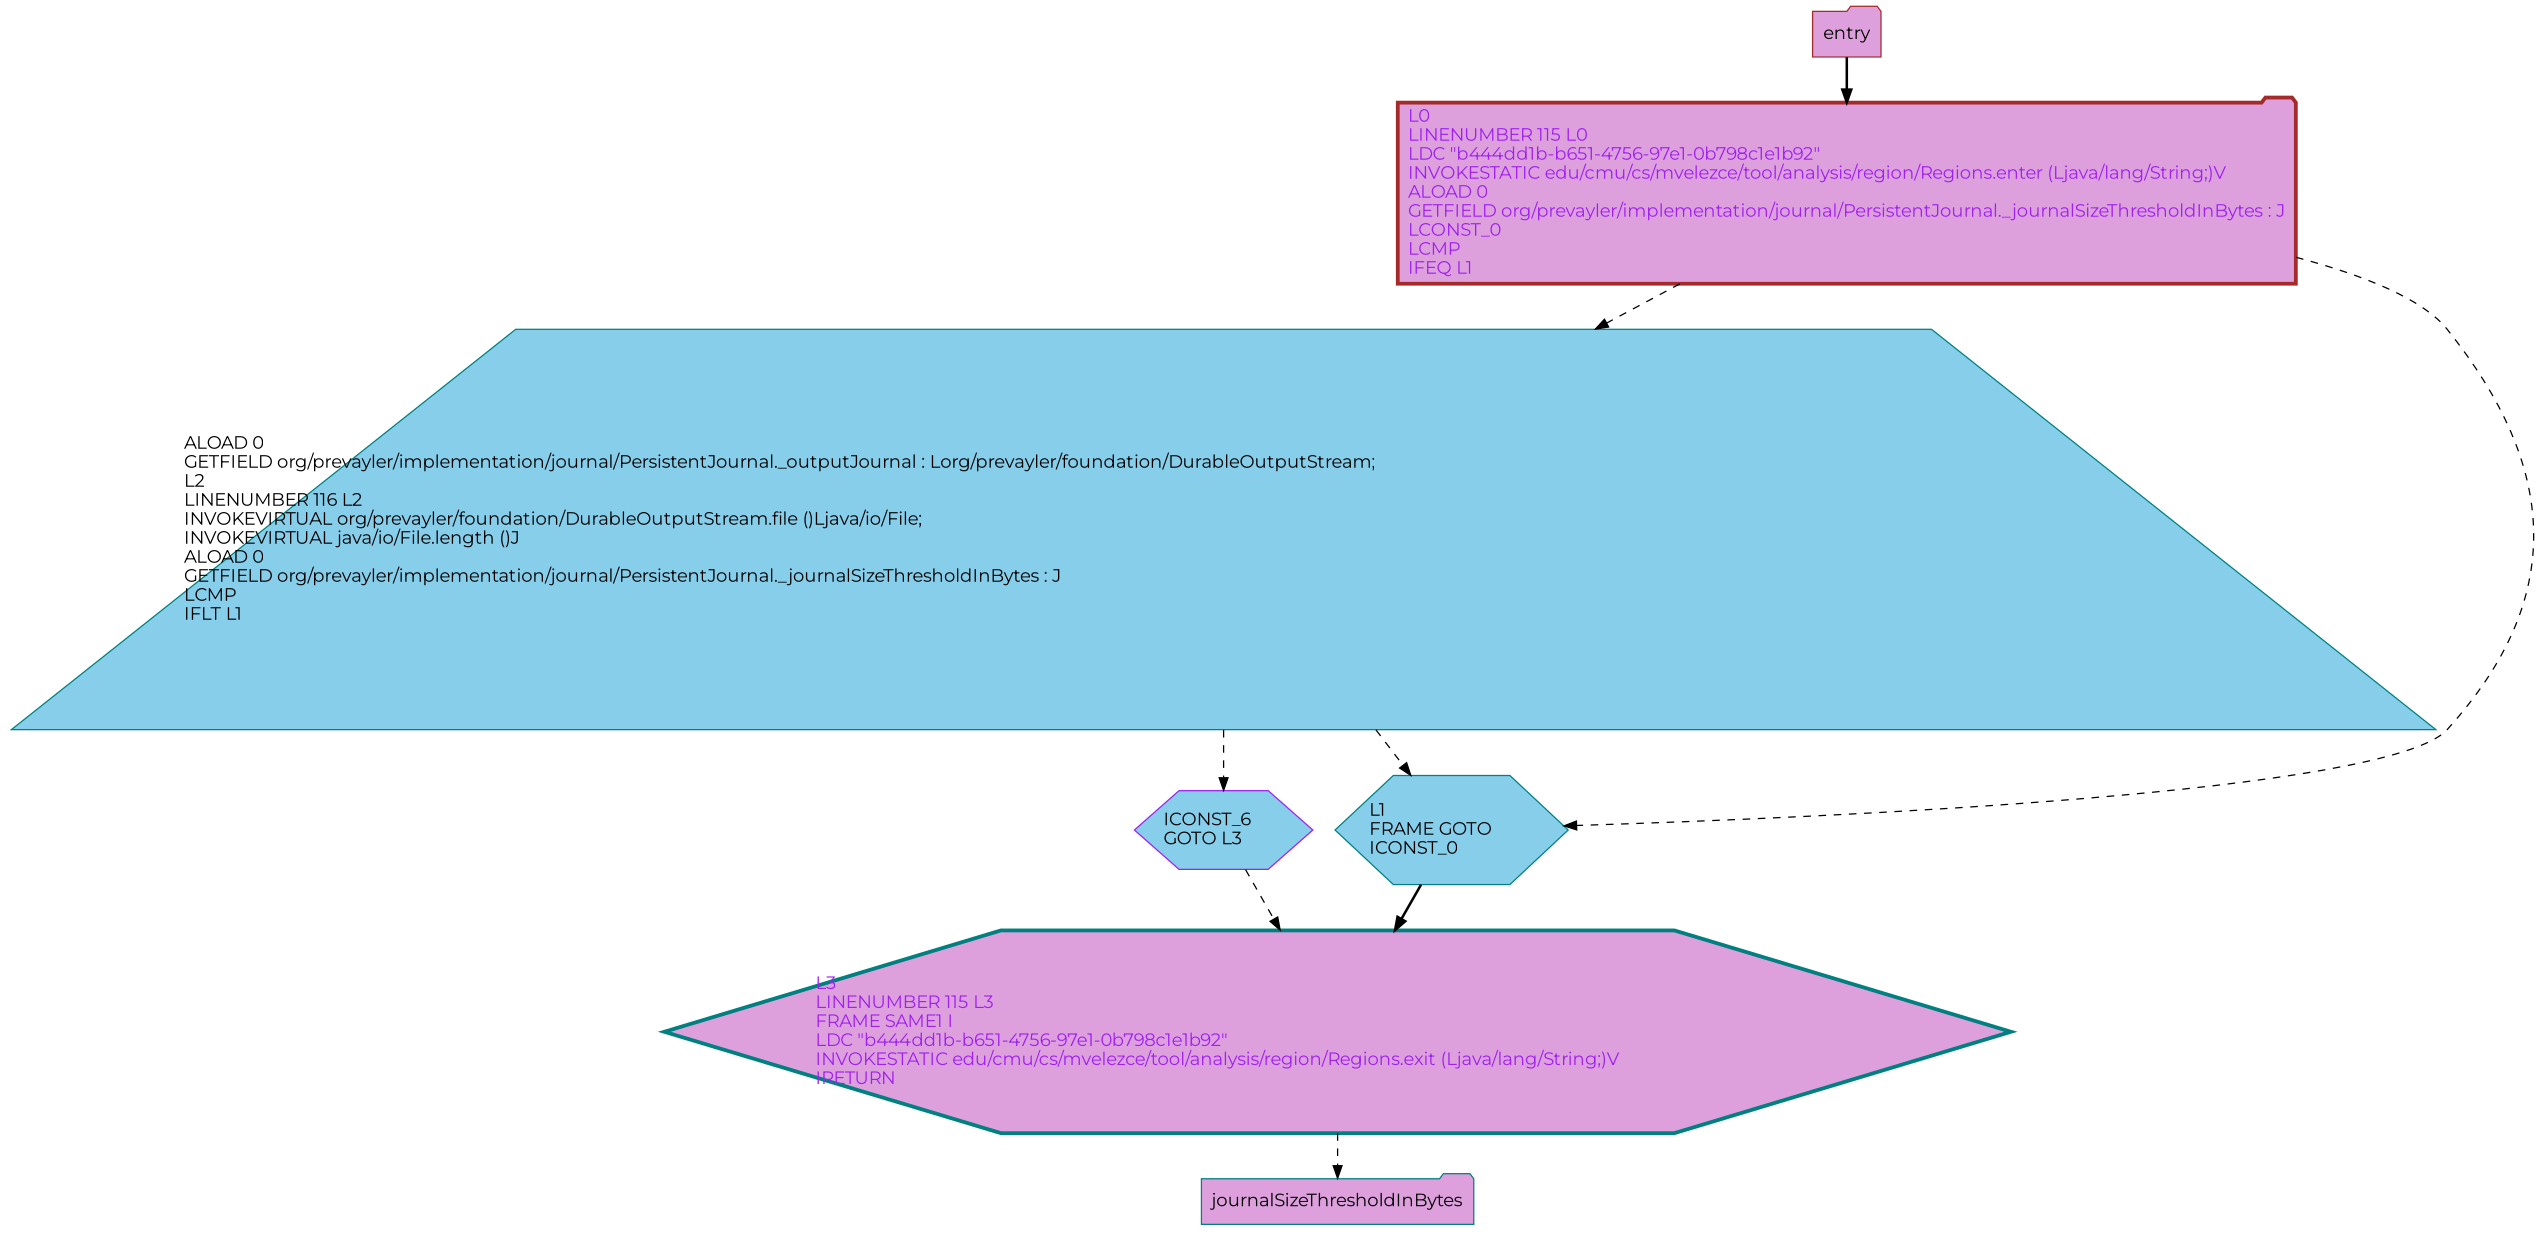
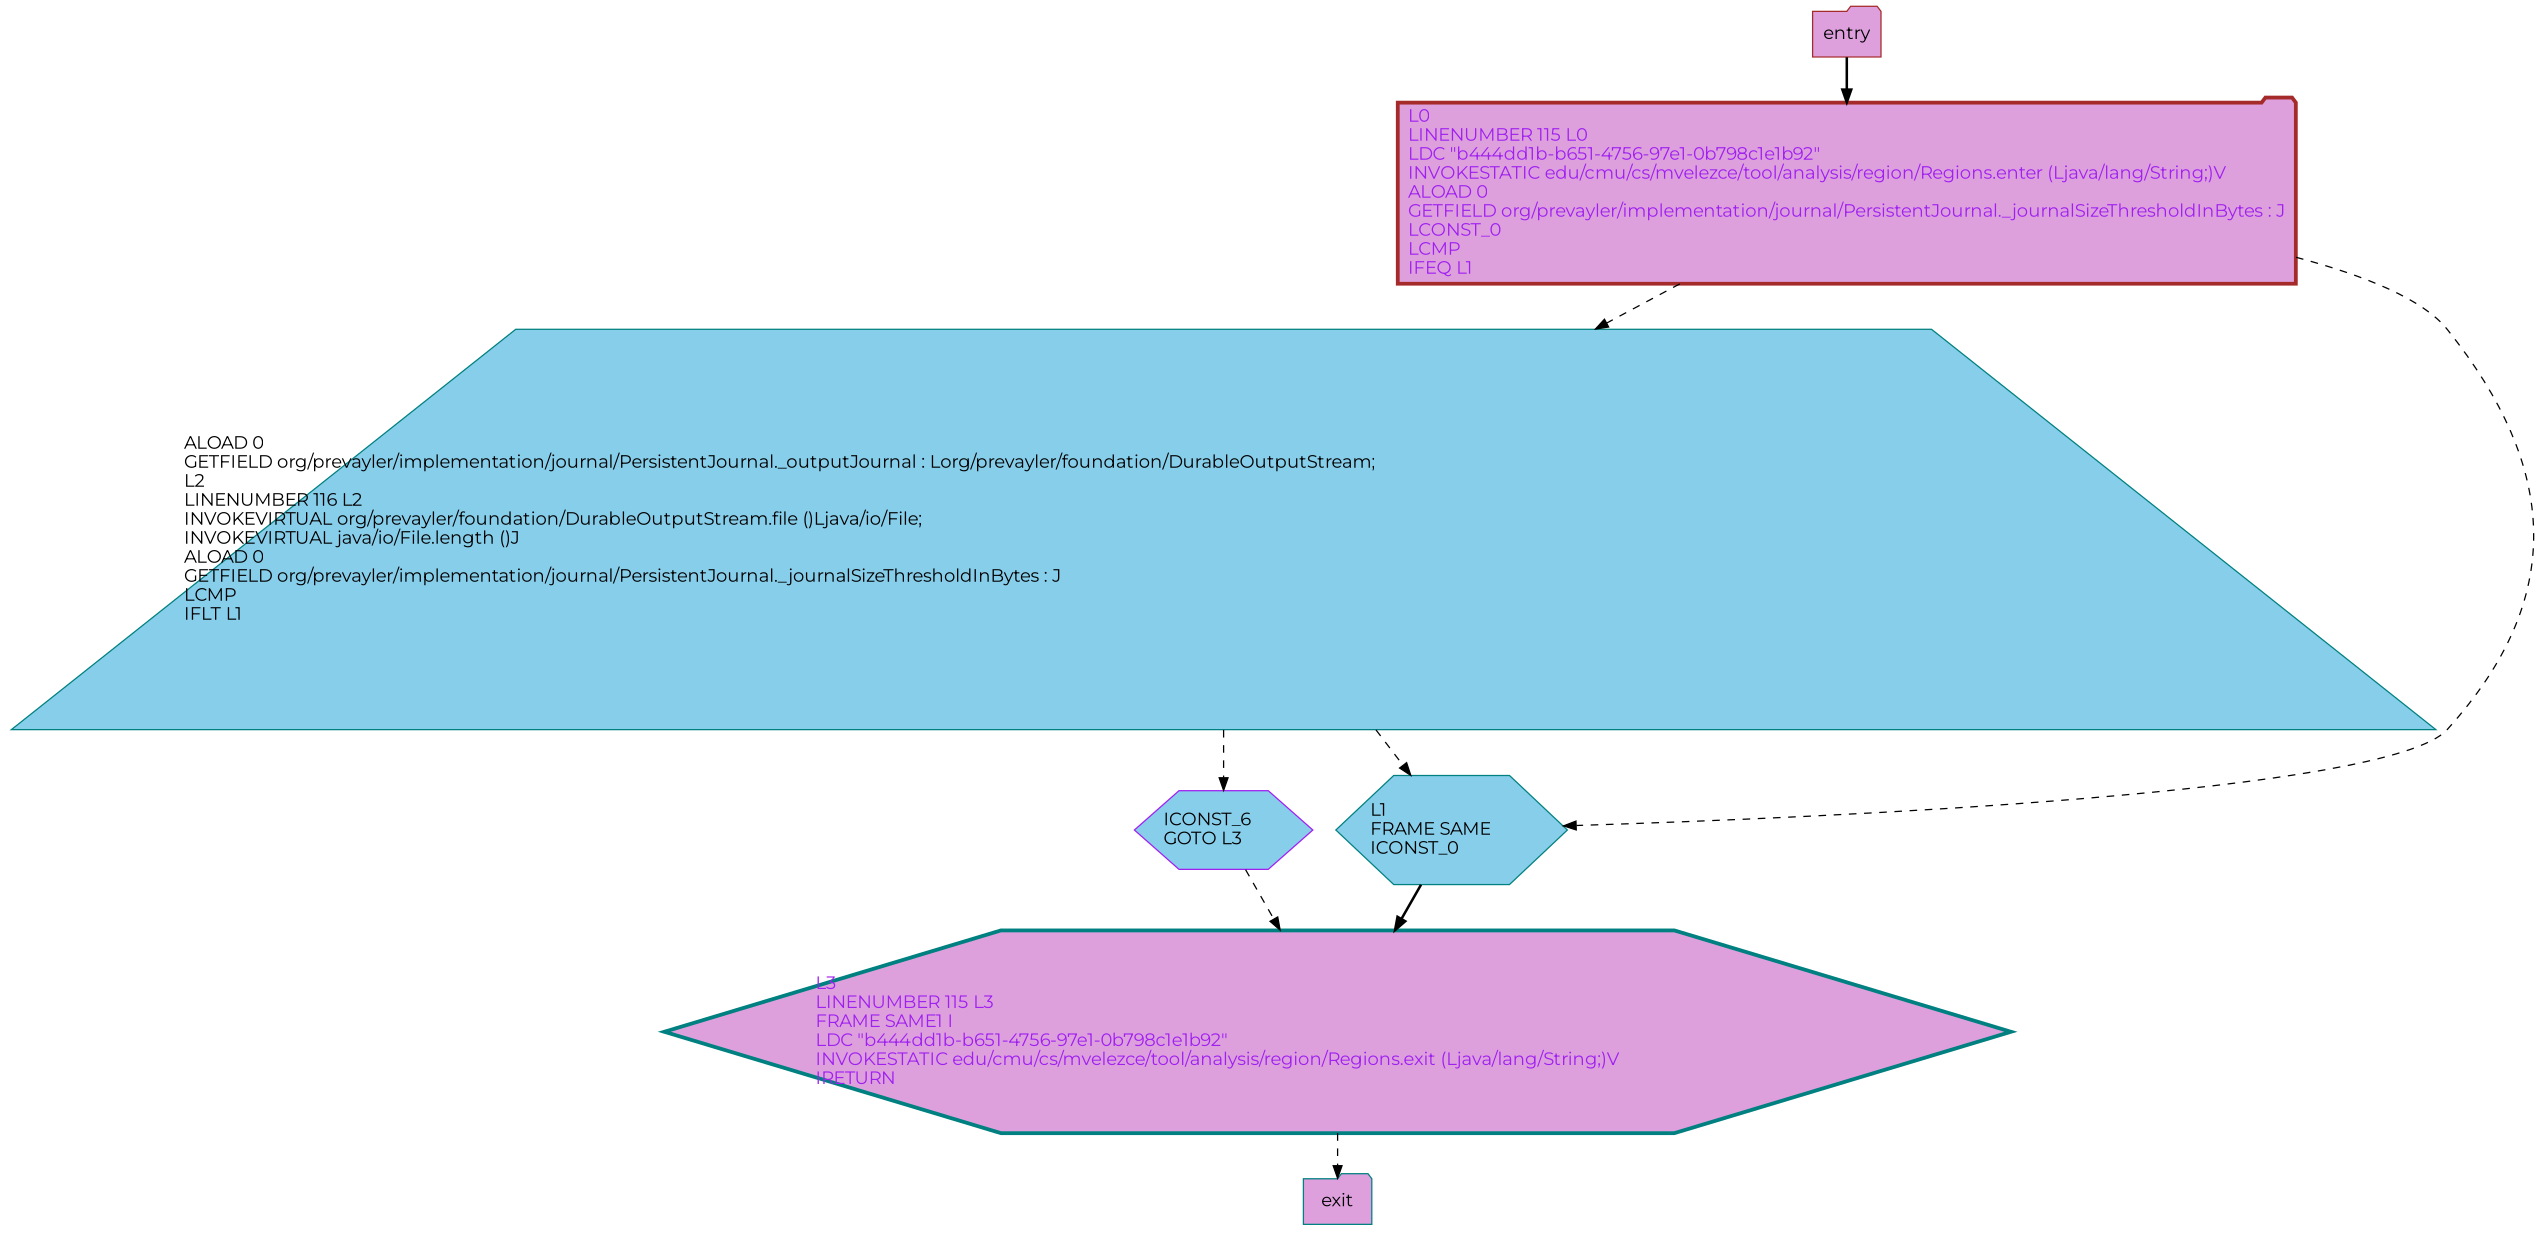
  digraph {
    fontname=Montserrat
    node [color=teal fillcolor=plum fontname=Montserrat shape=hexagon style=filled]
    edge [fontname=Montserrat style=dashed]
    n1 [fillcolor=skyblue label="ALOAD 0\lGETFIELD org/prevayler/implementation/journal/PersistentJournal._outputJournal : Lorg/prevayler/foundation/DurableOutputStream;\lL2\lLINENUMBER 116 L2\lINVOKEVIRTUAL org/prevayler/foundation/DurableOutputStream.file ()Ljava/io/File;\lINVOKEVIRTUAL java/io/File.length ()J\lALOAD 0\lGETFIELD org/prevayler/implementation/journal/PersistentJournal._journalSizeThresholdInBytes : J\lLCMP\lIFLT L1\l" shape=trapezium]
    n2 [color=purple fillcolor=skyblue label="ICONST_6\lGOTO L3\l"]
-   n3 [fillcolor=skyblue label="L1\lFRAME GOTO\lICONST_0\l"]
+   n3 [fillcolor=skyblue label="L1\lFRAME SAME\lICONST_0\l"]
    n4 [fontcolor=purple label="L3\lLINENUMBER 115 L3\lFRAME SAME1 I\lLDC \"b444dd1b-b651-4756-97e1-0b798c1e1b92\"\lINVOKESTATIC edu/cmu/cs/mvelezce/tool/analysis/region/Regions.exit (Ljava/lang/String;)V\lIRETURN\l" penwidth=3]
-   exit [shape=folder label=journalSizeThresholdInBytes]
+   exit [shape=folder]
    n6 [color=brown fontcolor=purple label="L0\lLINENUMBER 115 L0\lLDC \"b444dd1b-b651-4756-97e1-0b798c1e1b92\"\lINVOKESTATIC edu/cmu/cs/mvelezce/tool/analysis/region/Regions.enter (Ljava/lang/String;)V\lALOAD 0\lGETFIELD org/prevayler/implementation/journal/PersistentJournal._journalSizeThresholdInBytes : J\lLCONST_0\lLCMP\lIFEQ L1\l" penwidth=3 shape=folder]
    entry [color=brown shape=folder]
    n1 -> n2
    n1 -> n3
    n2 -> n4
    n3 -> n4 [style=bold]
    n4 -> exit
    n6 -> n1
    n6 -> n3
    entry -> n6 [style=bold]
  }
